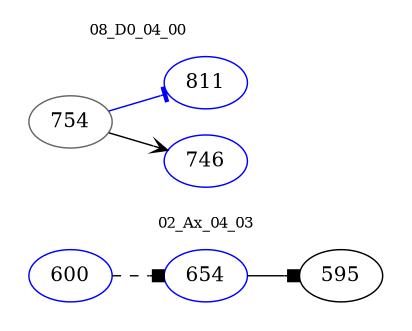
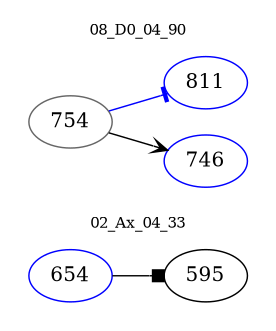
  digraph {
    rankdir=LR
    node [color=blue]
    edge [arrowhead=box color=black style=solid]
-   n1 [label=600]
    n2 [color=black label=595]
    n3 [label=654]
    n4 [color=gray40 label=754]
    n5 [label=746]
    n6 [label=811]
    subgraph cluster_1 {
      color=white
      fontsize=10
-     label="02_Ax_04_03"
-     n1
+     label="02_Ax_04_33"
      n2
      n3
    }
    subgraph cluster_2 {
      color=white
      fontsize=10
-     label="08_D0_04_00"
+     label="08_D0_04_90"
      n4
      n5
      n6
    }
-   n1 -> n3 [style=dashed]
    n3 -> n2
    n4 -> n5 [arrowhead=vee]
    n4 -> n6 [arrowhead=tee color=blue]
  }
